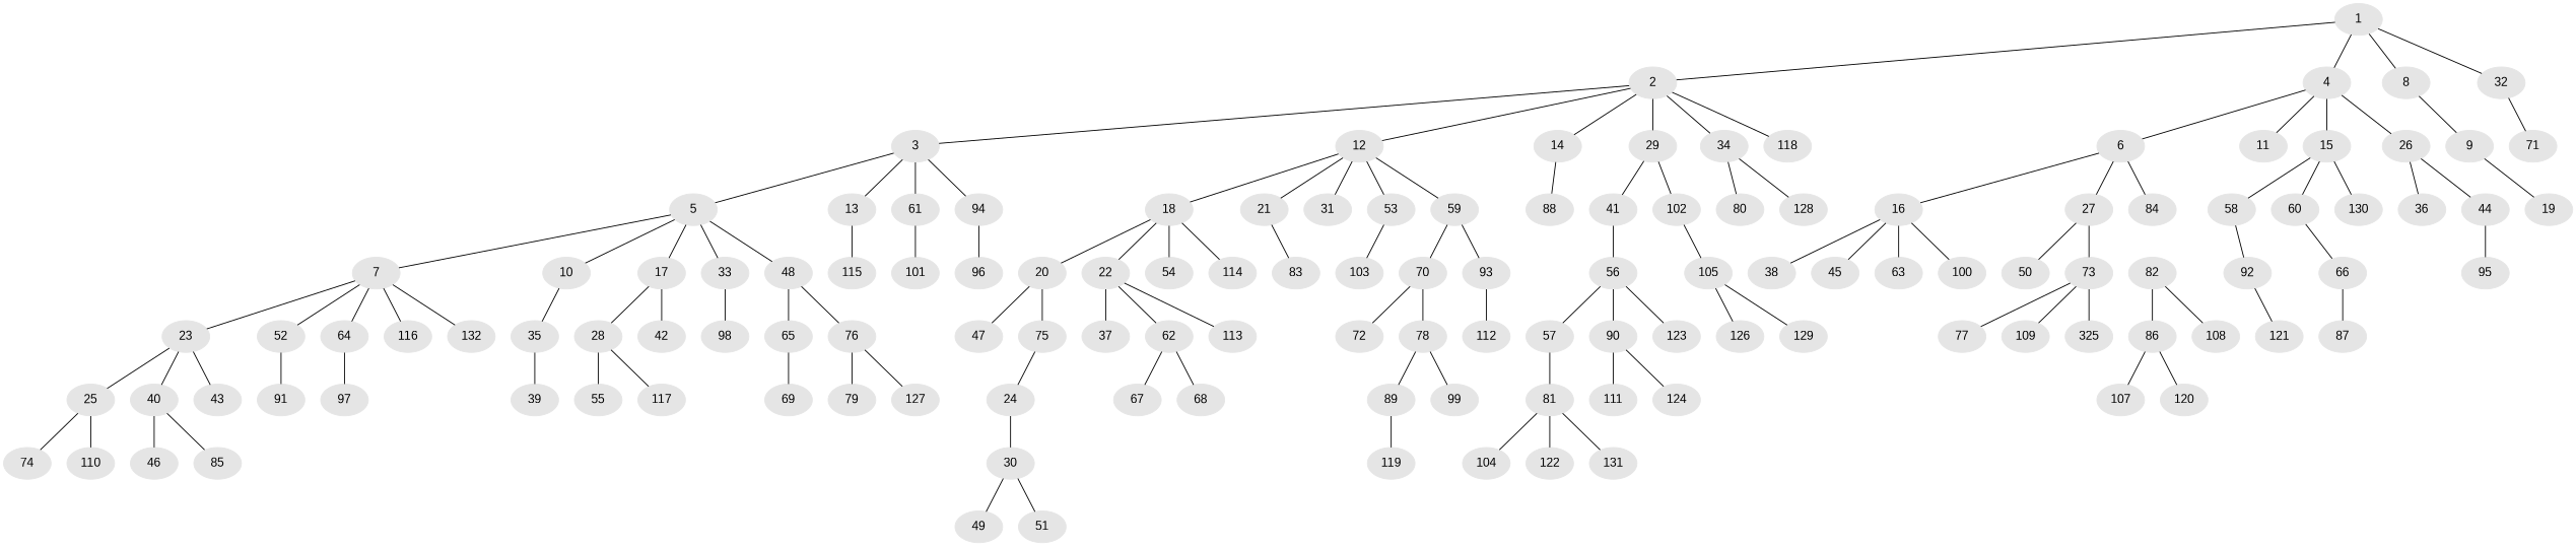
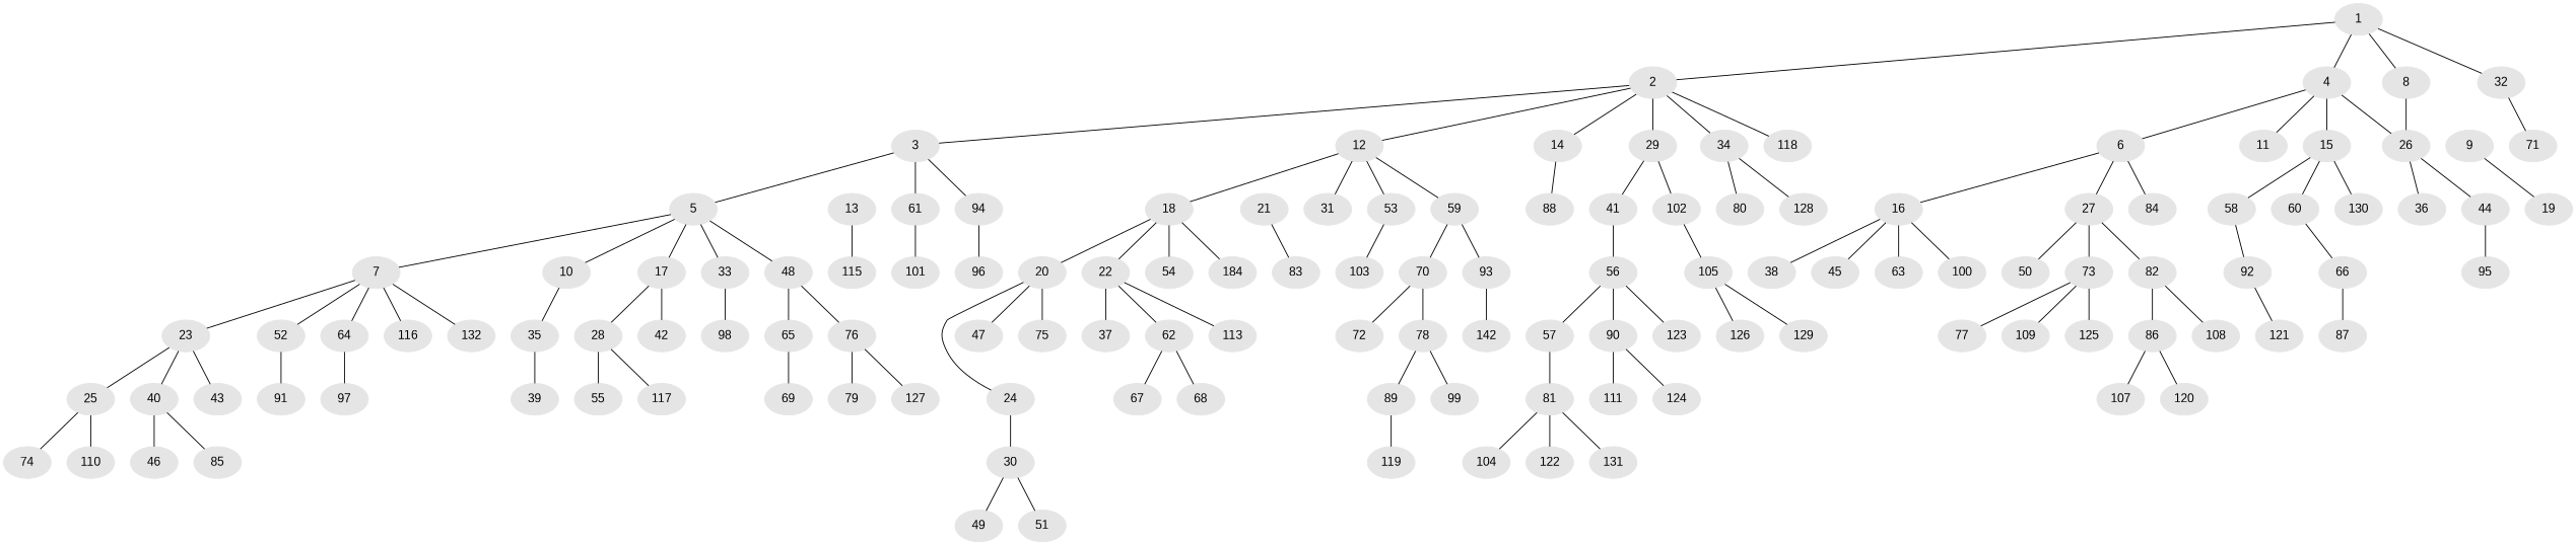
  graph {
    fontname="Liberation Sans"
    node [color=gray90 fontname="Liberation Sans" style=filled]
    edge [fontname="Liberation Sans"]
    1
    2
    4
    8
    32
    3
    12
    14
    29
    34
    118
    6
    11
    15
    26
    9
    71
    5
    13
    61
    94
    18
    21
    31
    53
    59
    88
    41
    102
    80
    128
    7
    10
    17
    33
    48
    115
    101
    96
    16
    27
    84
    58
    60
    130
    36
    44
    23
    52
    64
    116
    132
    35
    28
    42
    98
    65
    76
    38
    45
    63
    100
    50
    73
    82
    25
    40
    43
    91
    97
    19
    39
    20
    22
    54
-   114
+   114 [label=184]
    83
    103
    70
    93
    92
    66
    55
    117
    24
    47
    75
    37
    62
    113
    30
    67
    68
    74
    110
    46
    85
    49
    51
    95
    77
    109
-   125 [label=325]
+   125
    86
    108
    56
    105
    57
    90
    123
    69
    79
    127
    81
    111
    124
    104
    122
    131
    121
    72
    78
-   112
+   112 [label=142]
    87
    89
    99
    119
    107
    120
    126
    129
    1 -- 2
    1 -- 4
    1 -- 8
    1 -- 32
    2 -- 3
    2 -- 12
    2 -- 14
    2 -- 29
    2 -- 34
    2 -- 118
    4 -- 6
    4 -- 11
    4 -- 15
    4 -- 26
-   8 -- 9
+   8 -- 26
    32 -- 71
    3 -- 5
-   3 -- 13
    3 -- 61
    3 -- 94
    12 -- 18
-   12 -- 21
    12 -- 31
    12 -- 53
    12 -- 59
    14 -- 88
    29 -- 41
    29 -- 102
    34 -- 80
    34 -- 128
    6 -- 16
    6 -- 27
    6 -- 84
    15 -- 58
    15 -- 60
    15 -- 130
    26 -- 36
    26 -- 44
    9 -- 19
    5 -- 7
    5 -- 10
    5 -- 17
    5 -- 33
    5 -- 48
    13 -- 115
    61 -- 101
    94 -- 96
    18 -- 20
    18 -- 22
    18 -- 54
    18 -- 114
    21 -- 83
    53 -- 103
    59 -- 70
    59 -- 93
    41 -- 56
    102 -- 105
    7 -- 23
    7 -- 52
    7 -- 64
    7 -- 116
    7 -- 132
    10 -- 35
    17 -- 28
    17 -- 42
    33 -- 98
    48 -- 65
    48 -- 76
    16 -- 38
    16 -- 45
    16 -- 63
    16 -- 100
    27 -- 50
    27 -- 73
+   27 -- 82
    58 -- 92
    60 -- 66
    44 -- 95
    23 -- 25
    23 -- 40
    23 -- 43
    52 -- 91
    64 -- 97
    35 -- 39
    28 -- 55
    28 -- 117
    65 -- 69
    76 -- 79
    76 -- 127
    73 -- 77
    73 -- 109
    73 -- 125
    82 -- 86
    82 -- 108
    25 -- 74
    25 -- 110
    40 -- 46
    40 -- 85
-   75 -- 24
+   20 -- 24
    20 -- 47
    20 -- 75
    22 -- 37
    22 -- 62
    22 -- 113
    70 -- 72
    70 -- 78
    93 -- 112
    92 -- 121
    66 -- 87
    24 -- 30
    62 -- 67
    62 -- 68
    30 -- 49
    30 -- 51
    86 -- 107
    86 -- 120
    56 -- 57
    56 -- 90
    56 -- 123
    105 -- 126
    105 -- 129
    57 -- 81
    90 -- 111
    90 -- 124
    81 -- 104
    81 -- 122
    81 -- 131
    78 -- 89
    78 -- 99
    89 -- 119
  }
